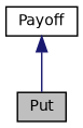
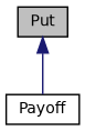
  digraph {
    node [color=black fontname=Helvetica fontsize=10 shape=record style=filled]
    n1 [fillcolor=grey75 fontcolor=black height=0.2 label=Put width=0.4]
    n2 [fillcolor=white height=0.2 label=Payoff width=0.4]
-   n2 -> n1 [color=midnightblue dir=back fontname=Helvetica fontsize=10 labelfontname=Helvetica labelfontsize=10 style=solid]
+   n1 -> n2 [color=midnightblue dir=back fontname=Helvetica fontsize=10 labelfontname=Helvetica labelfontsize=10 style=solid]
  }
